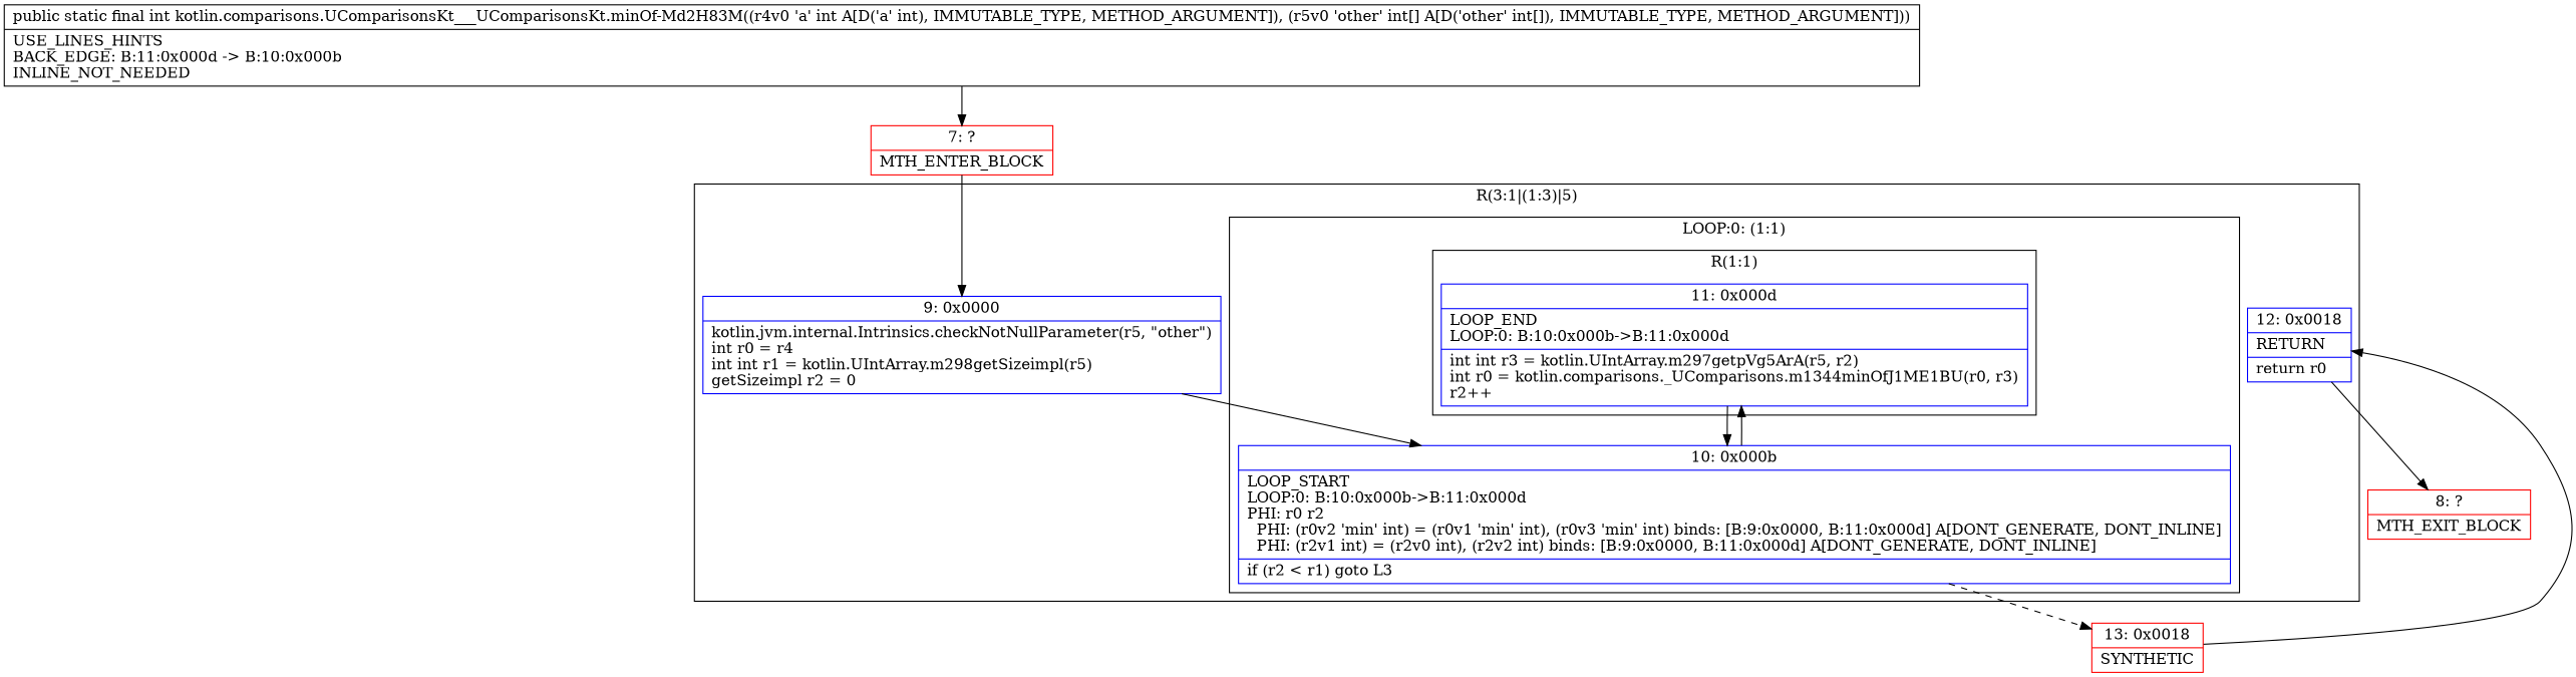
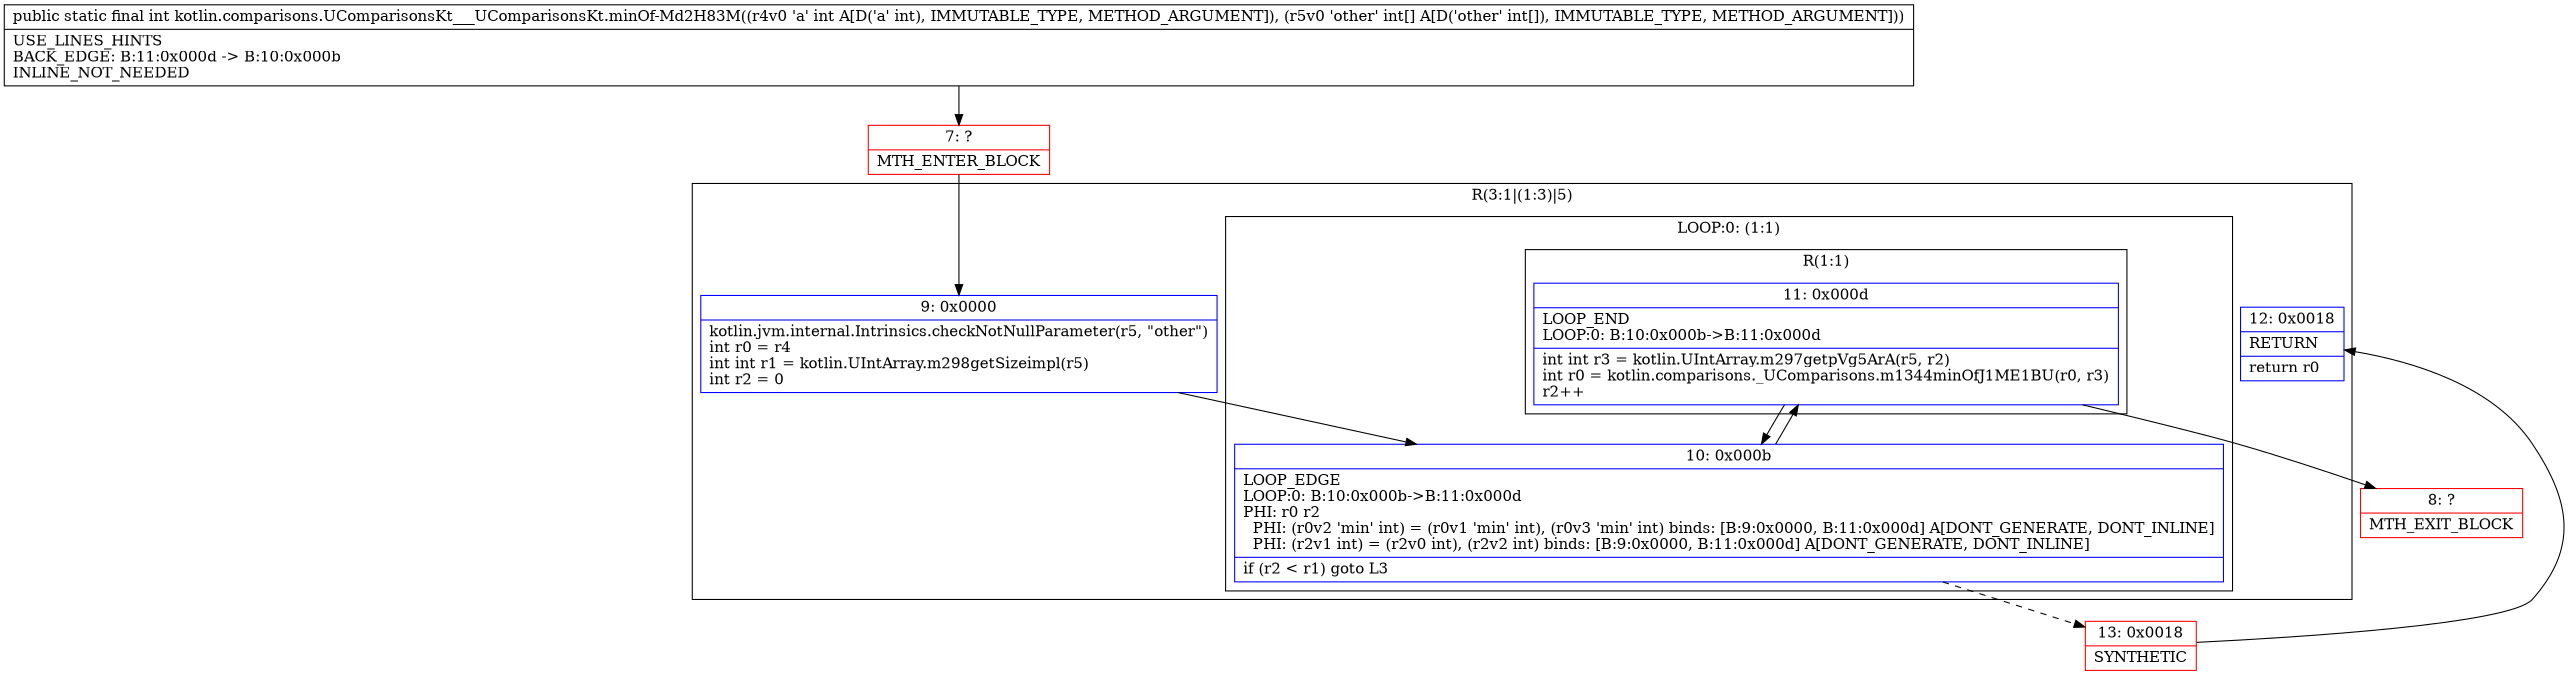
  digraph {
    node [color=blue shape=record]
    n1 [label="{11\:\ 0x000d|LOOP_END\lLOOP:0: B:10:0x000b\-\>B:11:0x000d\l|int int r3 = kotlin.UIntArray.m297getpVg5ArA(r5, r2)\lint r0 = kotlin.comparisons._UComparisons.m1344minOfJ1ME1BU(r0, r3)\lr2++\l}"]
-   n2 [label="{10\:\ 0x000b|LOOP_START\lLOOP:0: B:10:0x000b\-\>B:11:0x000d\lPHI: r0 r2 \l  PHI: (r0v2 'min' int) = (r0v1 'min' int), (r0v3 'min' int) binds: [B:9:0x0000, B:11:0x000d] A[DONT_GENERATE, DONT_INLINE]\l  PHI: (r2v1 int) = (r2v0 int), (r2v2 int) binds: [B:9:0x0000, B:11:0x000d] A[DONT_GENERATE, DONT_INLINE]\l|if (r2 \< r1) goto L3\l}"]
-   n3 [label="{9\:\ 0x0000|kotlin.jvm.internal.Intrinsics.checkNotNullParameter(r5, \"other\")\lint r0 = r4\lint int r1 = kotlin.UIntArray.m298getSizeimpl(r5)\lgetSizeimpl r2 = 0\l}"]
+   n2 [label="{10\:\ 0x000b|LOOP_EDGE\lLOOP:0: B:10:0x000b\-\>B:11:0x000d\lPHI: r0 r2 \l  PHI: (r0v2 'min' int) = (r0v1 'min' int), (r0v3 'min' int) binds: [B:9:0x0000, B:11:0x000d] A[DONT_GENERATE, DONT_INLINE]\l  PHI: (r2v1 int) = (r2v0 int), (r2v2 int) binds: [B:9:0x0000, B:11:0x000d] A[DONT_GENERATE, DONT_INLINE]\l|if (r2 \< r1) goto L3\l}"]
+   n3 [label="{9\:\ 0x0000|kotlin.jvm.internal.Intrinsics.checkNotNullParameter(r5, \"other\")\lint r0 = r4\lint int r1 = kotlin.UIntArray.m298getSizeimpl(r5)\lint r2 = 0\l}"]
    n4 [label="{12\:\ 0x0018|RETURN\l|return r0\l}"]
    n5 [color=red label="{13\:\ 0x0018|SYNTHETIC\l}"]
    n6 [color=red label="{8\:\ ?|MTH_EXIT_BLOCK\l}"]
    n7 [color=red label="{7\:\ ?|MTH_ENTER_BLOCK\l}"]
    n8 [label="{public static final int kotlin.comparisons.UComparisonsKt___UComparisonsKt.minOf\-Md2H83M((r4v0 'a' int A[D('a' int), IMMUTABLE_TYPE, METHOD_ARGUMENT]), (r5v0 'other' int[] A[D('other' int[]), IMMUTABLE_TYPE, METHOD_ARGUMENT]))  | USE_LINES_HINTS\lBACK_EDGE: B:11:0x000d \-\> B:10:0x000b\lINLINE_NOT_NEEDED\l}" color=""]
    subgraph cluster_1 {
      label="R(3:1|(1:3)|5)"
      n3
      n4
      subgraph cluster_2 {
        label="LOOP:0: (1:1)"
        n2
        subgraph cluster_3 {
          label="R(1:1)"
          n1
        }
      }
    }
    n1 -> n2
    n2 -> n1
    n2 -> n5 [style=dashed]
    n3 -> n2
-   n4 -> n6
+   n1 -> n6
    n5 -> n4
    n7 -> n3
    n8 -> n7
  }
